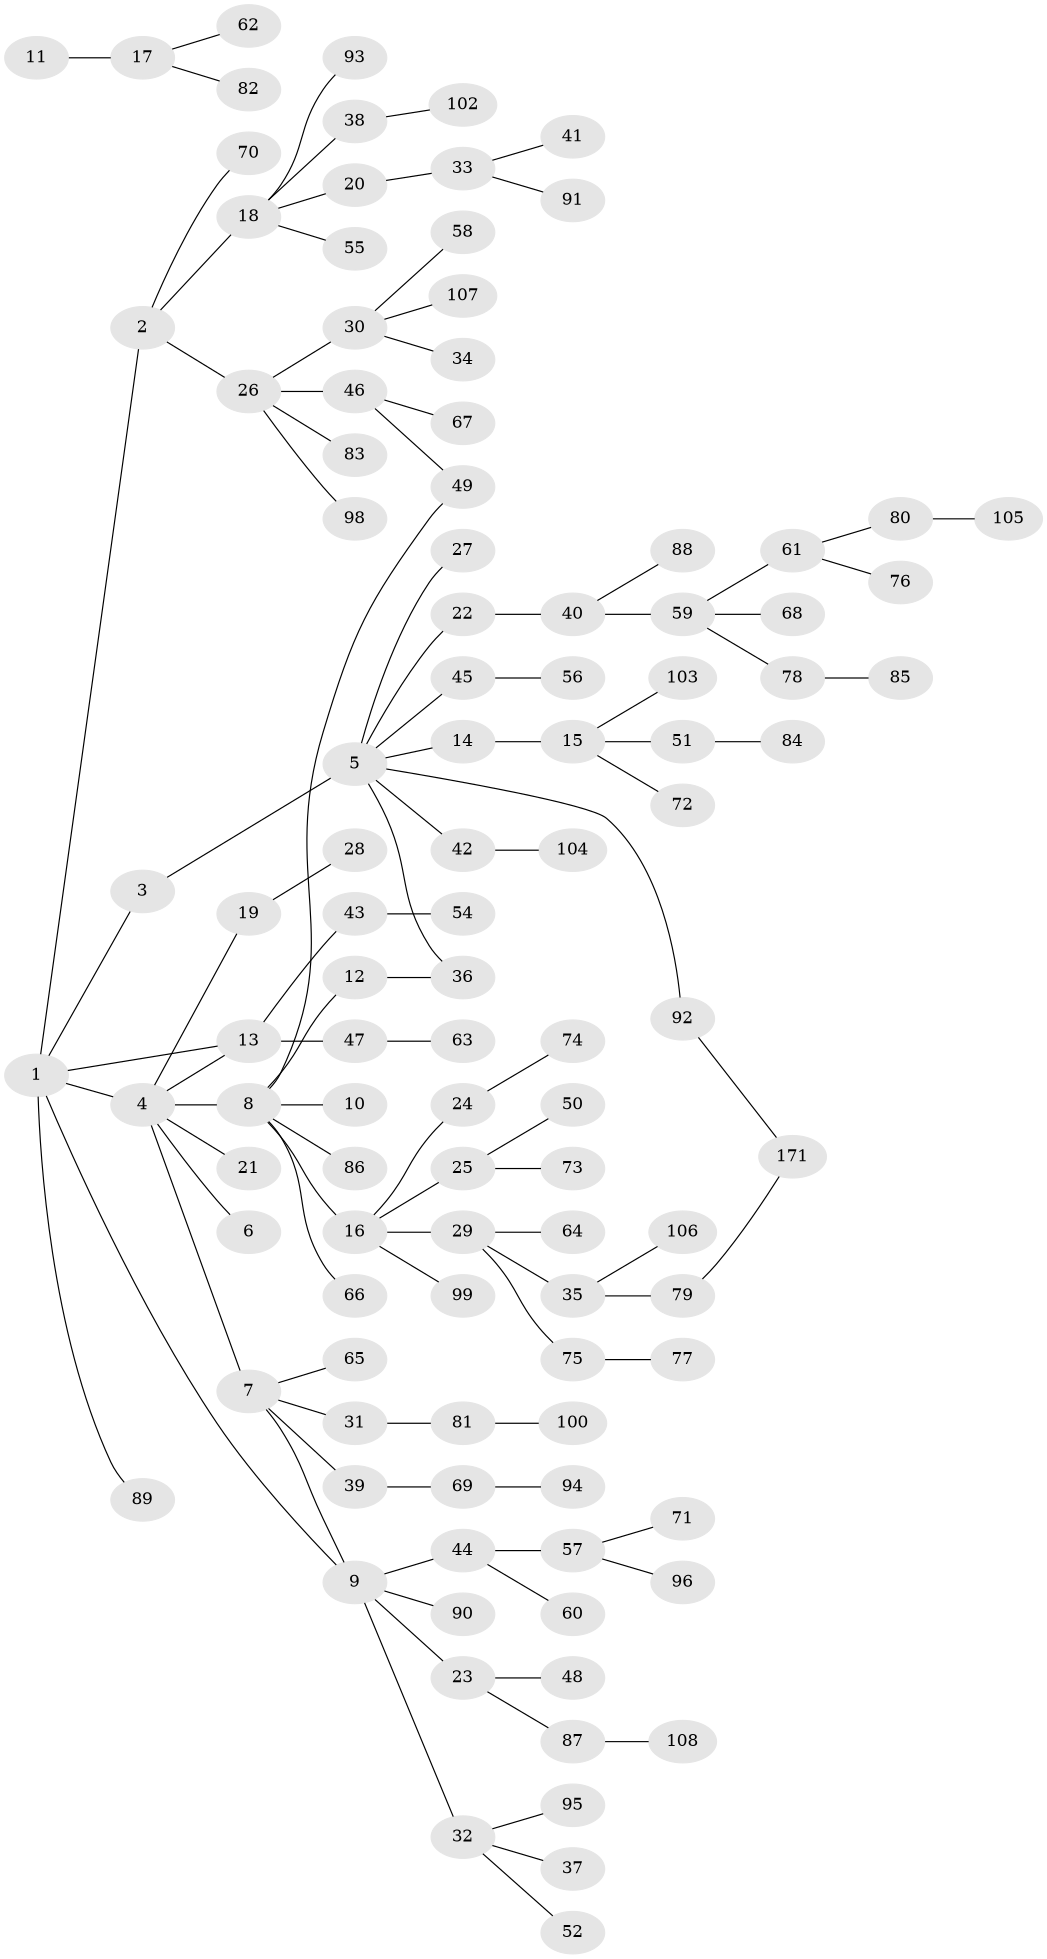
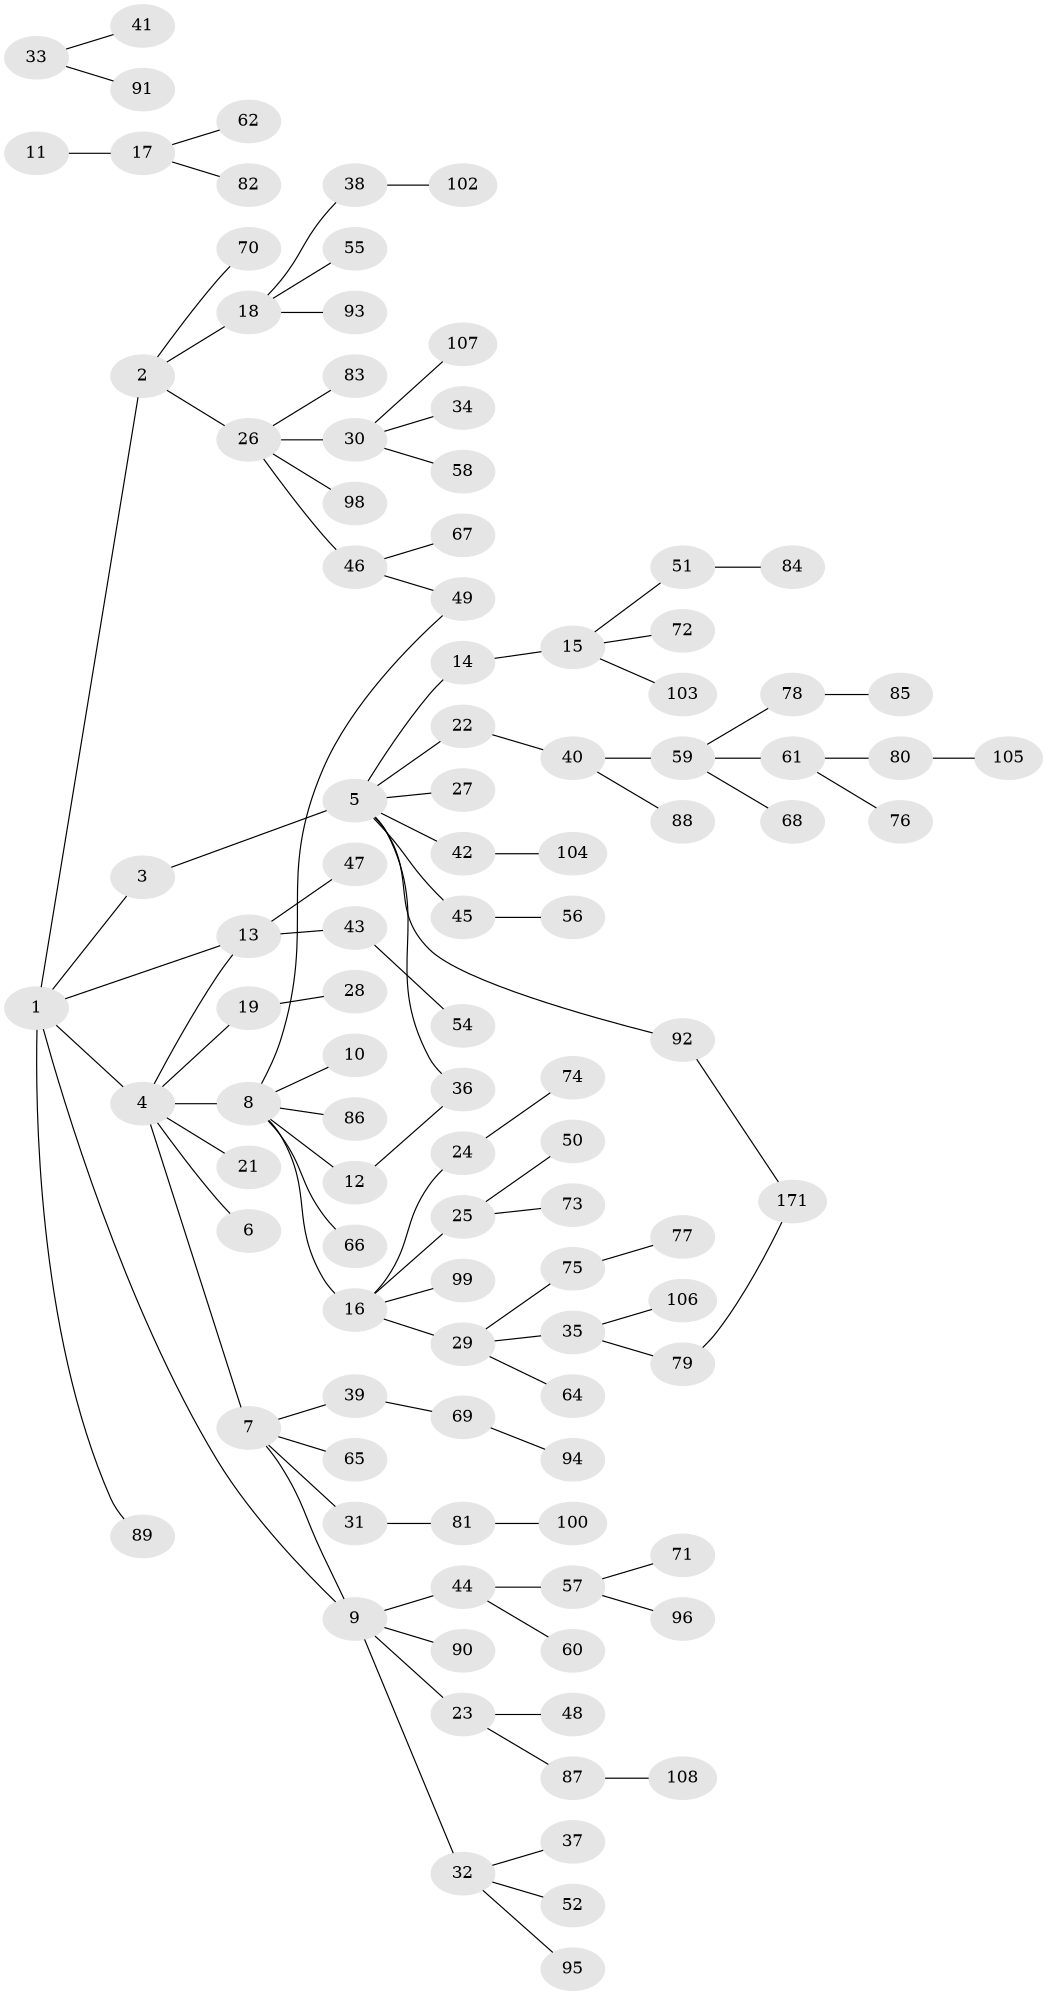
  graph {
    rankdir=LR
    node [color=gray90 style=filled]
    1
    2
    3
    4
    9
    89
    13
    18
    26
    70
    5
    6
    7
    8
    19
    21
    23
    32
    44
    90
    11
    17
-   20
    38
    55
    93
    30
    46
    83
    98
    14
    22
    27
    36
    42
    45
    92
    31
    39
    65
    10
    12
    16
    49
    66
    86
    43
    47
    28
    15
    40
    104
    56
    n54 [label=171]
    81
    69
    24
    25
    29
    99
    48
    87
    37
    52
    95
    57
    60
    62
    82
    54
-   63
    51
    72
    103
    84
    74
    50
    73
    35
    64
    75
    33
    102
    41
    91
    59
    88
    108
    34
    58
    107
    67
    79
    106
    77
    100
    94
    61
    68
    78
    71
    96
    76
    80
    85
    105
    1 -- 2
    1 -- 3
    1 -- 4
    1 -- 9
    1 -- 89
    1 -- 13
    2 -- 18
    2 -- 26
    2 -- 70
    3 -- 5
    4 -- 13
    4 -- 6
    4 -- 7
    4 -- 8
    4 -- 19
    4 -- 21
    9 -- 23
    9 -- 32
    9 -- 44
    9 -- 90
    13 -- 43
    13 -- 47
-   18 -- 20
    18 -- 38
    18 -- 55
    18 -- 93
    26 -- 30
    26 -- 46
    26 -- 83
    26 -- 98
    5 -- 14
    5 -- 22
    5 -- 27
    5 -- 36
    5 -- 42
    5 -- 45
    5 -- 92
    7 -- 9
    7 -- 31
    7 -- 39
    7 -- 65
    8 -- 10
    8 -- 12
    8 -- 16
    8 -- 49
    8 -- 66
    8 -- 86
    19 -- 28
    23 -- 48
    23 -- 87
    32 -- 37
    32 -- 52
    32 -- 95
    44 -- 57
    44 -- 60
    11 -- 17
    17 -- 62
    17 -- 82
-   20 -- 33
    38 -- 102
    30 -- 34
    30 -- 58
    30 -- 107
    46 -- 49
    46 -- 67
    14 -- 15
    22 -- 40
    42 -- 104
    45 -- 56
    92 -- n54
    31 -- 81
    39 -- 69
    12 -- 36
    16 -- 24
    16 -- 25
    16 -- 29
    16 -- 99
    43 -- 54
-   47 -- 63
    15 -- 51
    15 -- 72
    15 -- 103
    40 -- 59
    40 -- 88
    81 -- 100
    69 -- 94
    24 -- 74
    25 -- 50
    25 -- 73
    29 -- 35
    29 -- 64
    29 -- 75
    87 -- 108
    57 -- 71
    57 -- 96
    51 -- 84
    35 -- 79
    35 -- 106
    75 -- 77
    33 -- 41
    33 -- 91
    59 -- 61
    59 -- 68
    59 -- 78
    79 -- n54
    61 -- 76
    61 -- 80
    78 -- 85
    80 -- 105
  }
